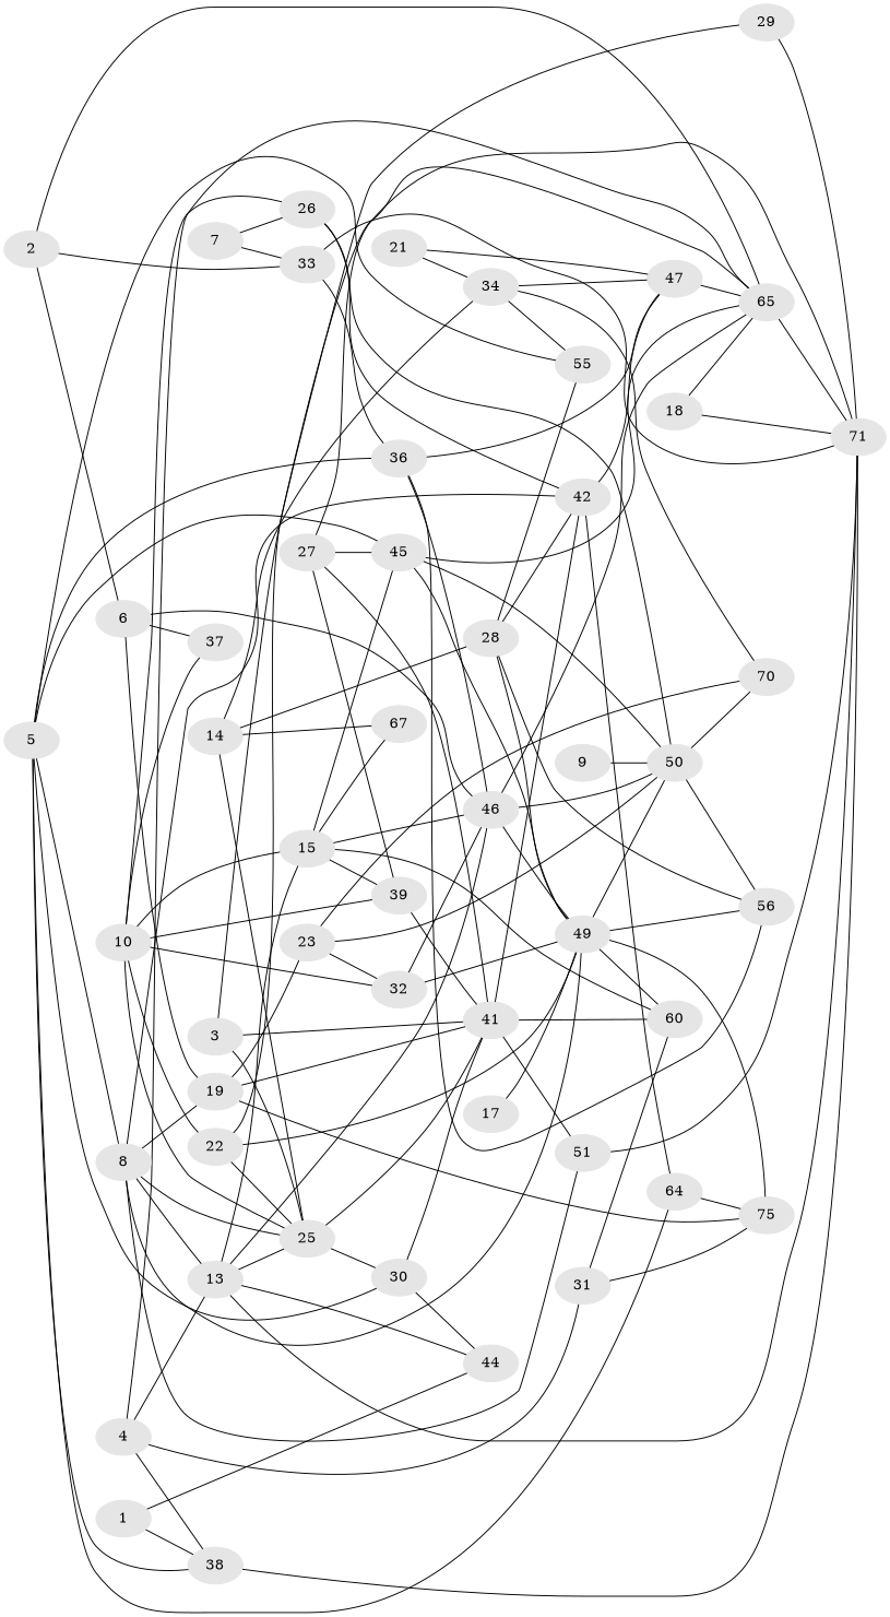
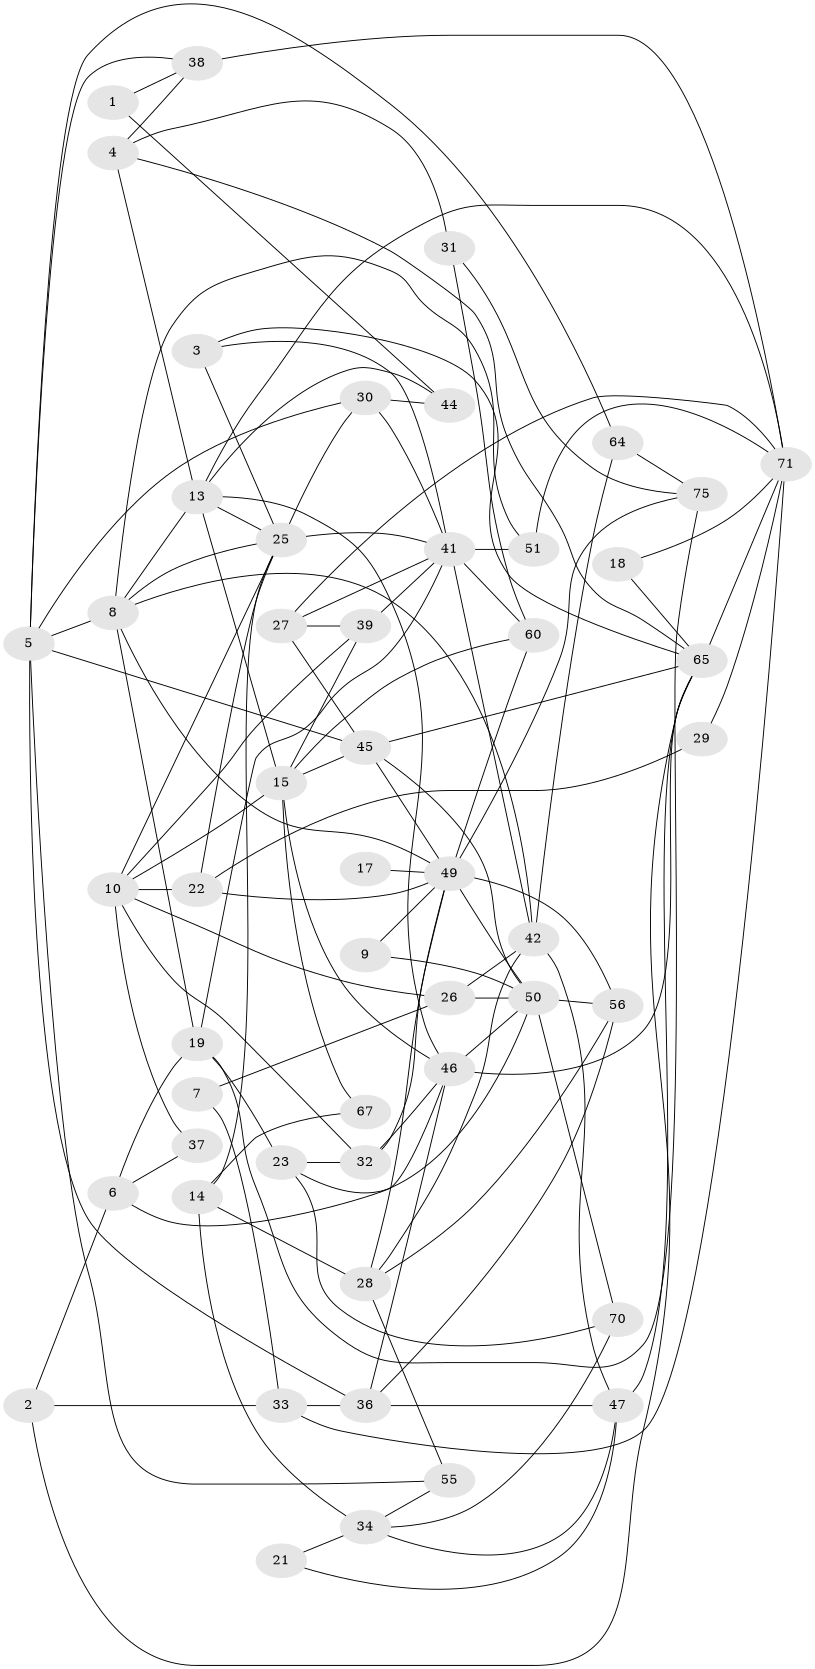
  graph {
    rankdir=LR
    node [color=gray90 style=filled]
    1
    38
    44
    71 [super="+72"]
    2 [super="+35"]
    6
    33
    65 [super="+66"]
    19 [super="+20"]
    37
    46 [super="+54"]
    36
    3 [super="+16"]
    25 [super="+40"]
    41 [super="+52"]
    30
    42
    51
    60
    13 [super="+24"]
    15 [super="+61"]
    4
    31
    75
    5 [super="+48"]
    8 [super="+11"]
    45 [super="+74"]
    55
    64
    49 [super="+76"]
    47 [super="+69"]
    56
    50 [super="+53"]
    23 [super="+73"]
    7
    26
    9
    70
    10 [super="+68"]
    22
    32 [super="+58"]
    39 [super="+43"]
    67
    29
    14
    28 [super="+57"]
    34 [super="+62"]
    17
    18
    21
    27 [super="+59"]
    1 -- 38
    1 -- 44
    38 -- 71
    2 -- 6
    2 -- 33
    2 -- 65
    6 -- 19
    6 -- 37
    6 -- 46
    33 -- 71
    33 -- 36
    65 -- 71
    19 -- 41
    19 -- 75
    19 -- 23
    46 -- 65
    46 -- 50
    36 -- 46
    36 -- 47
    36 -- 56
    3 -- 65
    3 -- 25
    3 -- 41
    25 -- 41
    25 -- 30
    41 -- 42
    41 -- 51
    41 -- 60
    30 -- 44
    30 -- 41
    42 -- 64
    42 -- 47
    51 -- 71
    13 -- 44
    13 -- 71
    13 -- 46
    13 -- 25
    13 -- 15
    15 -- 46
    15 -- 60
    15 -- 45
    15 -- 39
    15 -- 67
    4 -- 38
    4 -- 65
    4 -- 13
    4 -- 31
    31 -- 60
    31 -- 75
    5 -- 38
    5 -- 36
    5 -- 30
    5 -- 8
    5 -- 45 [weight=2]
    5 -- 55
    5 -- 64
    8 -- 19 [weight=2]
    8 -- 25
    8 -- 42
    8 -- 51
    8 -- 13
    8 -- 49
    45 -- 65
    45 -- 49
    45 -- 50
    64 -- 75
    49 -- 60
    49 -- 75
    49 -- 56
    49 -- 50
    47 -- 65
    50 -- 56
    50 -- 70
    23 -- 50
    23 -- 70
    23 -- 32 [weight=2]
    7 -- 33
    7 -- 26
    26 -- 42
    26 -- 50
-   46 -- 49
+   9 -- 49
    9 -- 50 [weight=2]
    10 -- 37
    10 -- 25
    10 -- 15
    10 -- 26
    10 -- 22 [weight=2]
    10 -- 32
    10 -- 39
    22 -- 25
    22 -- 49
    22 -- 29
    32 -- 46
    32 -- 49
    39 -- 41
    29 -- 71
    14 -- 25
    14 -- 67
    14 -- 28
    14 -- 34
    28 -- 42
    28 -- 55
    28 -- 49
    28 -- 56
    34 -- 55
    34 -- 47
    34 -- 70
    17 -- 49 [weight=2]
    18 -- 71
    18 -- 65
    21 -- 47
    21 -- 34
    27 -- 71
    27 -- 41
    27 -- 45
    27 -- 39
  }
